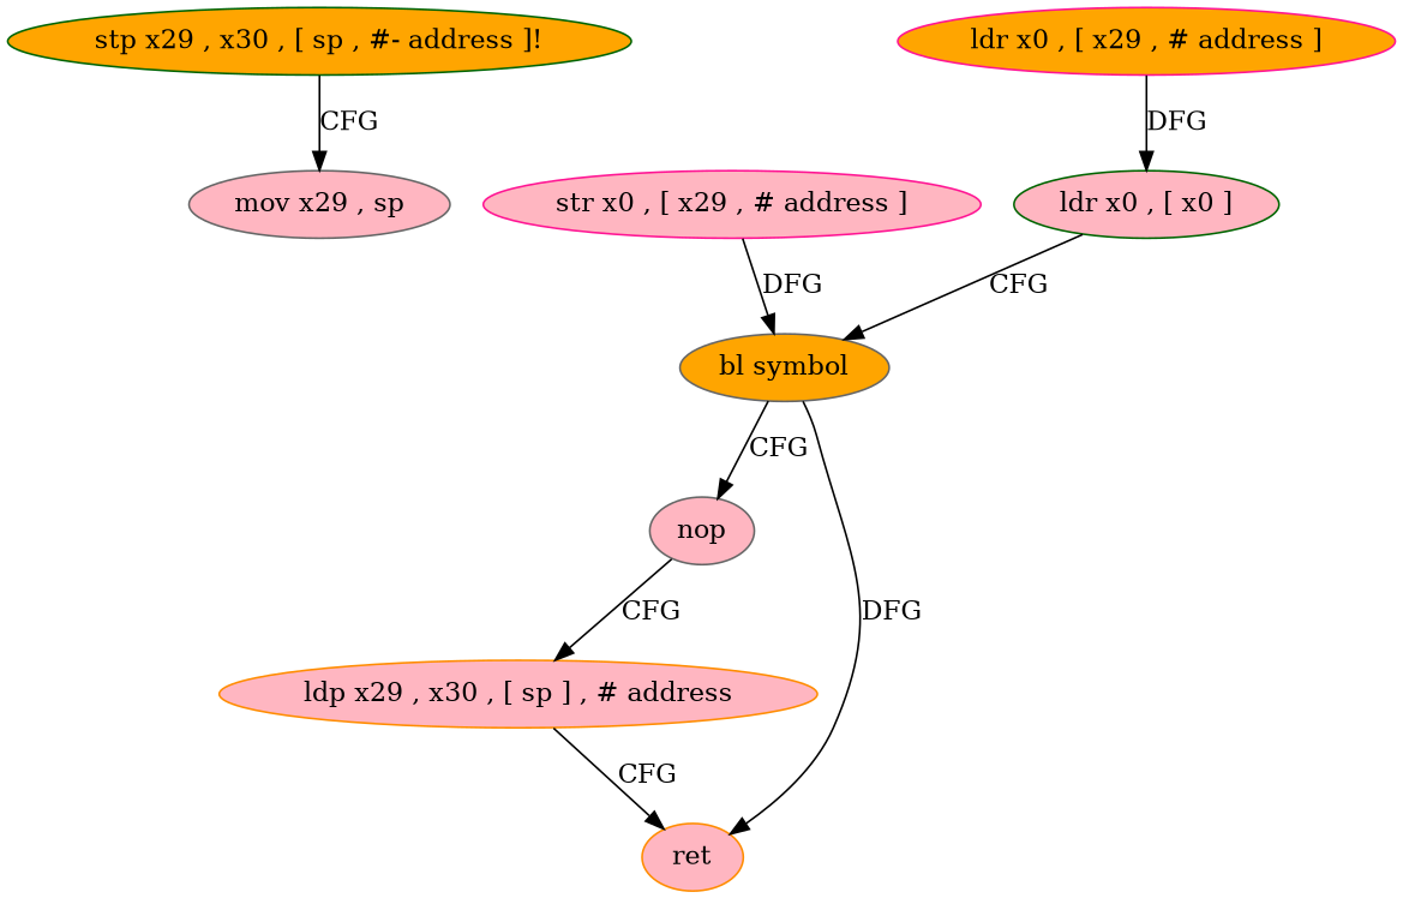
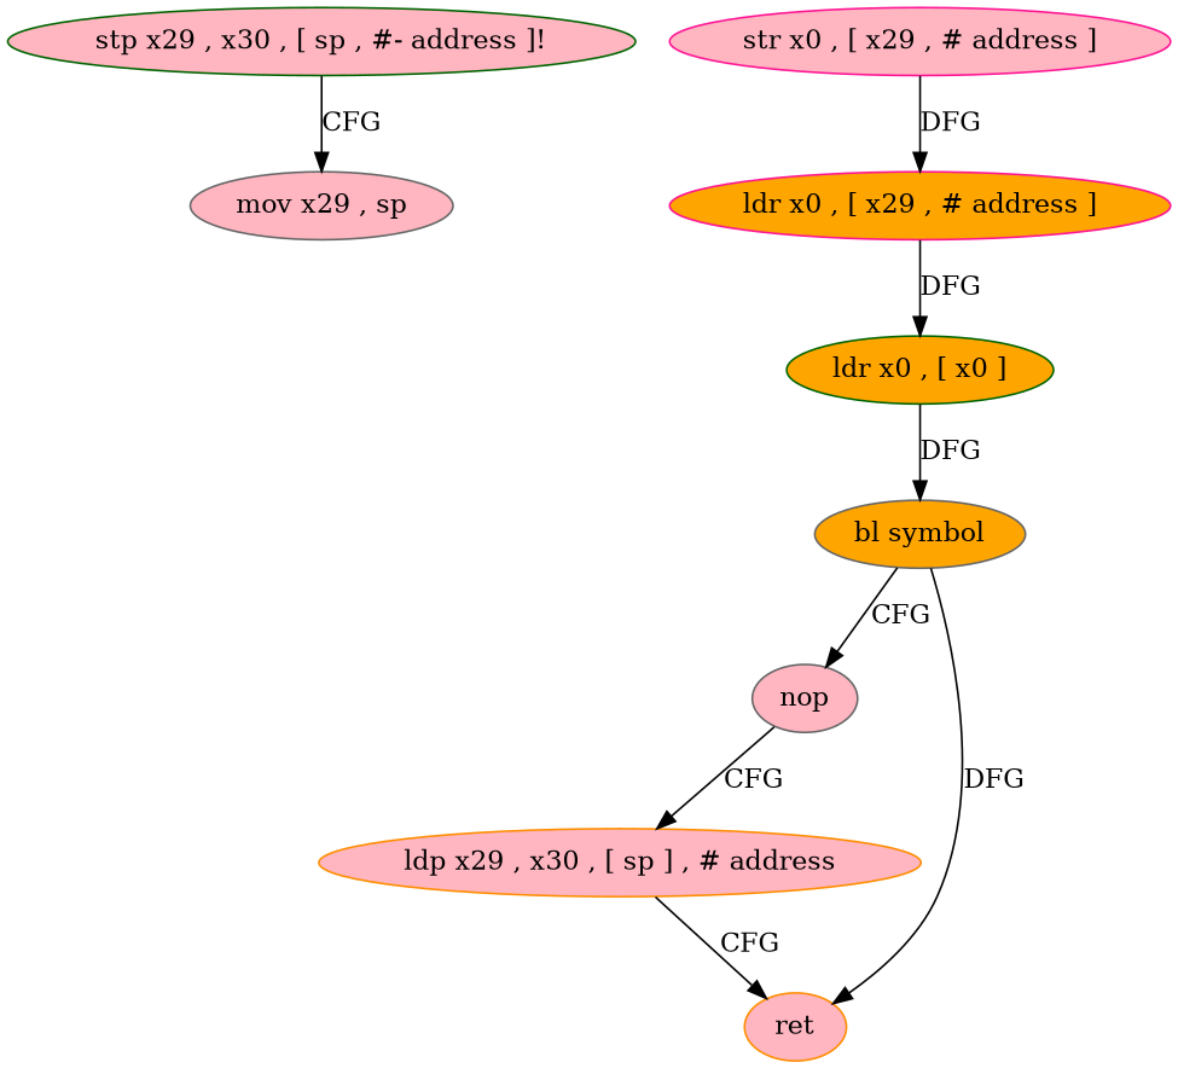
  digraph {
    node [color=gray40 fillcolor=lightpink style=filled]
-   n1 [color=darkgreen fillcolor=orange label="stp x29 , x30 , [ sp , #- address ]!"]
+   n1 [color=darkgreen label="stp x29 , x30 , [ sp , #- address ]!"]
    n2 [label="mov x29 , sp"]
    n3 [color=deeppink label="str x0 , [ x29 , # address ]"]
    n4 [color=deeppink fillcolor=orange label="ldr x0 , [ x29 , # address ]"]
-   n5 [color=darkgreen label="ldr x0 , [ x0 ]"]
+   n5 [color=darkgreen fillcolor=orange label="ldr x0 , [ x0 ]"]
    n6 [fillcolor=orange label="bl symbol"]
    n7 [label=nop]
    n8 [color=darkorange label=ret]
    n9 [color=darkorange label="ldp x29 , x30 , [ sp ] , # address"]
    n1 -> n2 [label=CFG]
-   n3 -> n6 [label=DFG]
+   n3 -> n4 [label=DFG]
    n4 -> n5 [label=DFG]
-   n5 -> n6 [label=CFG]
+   n5 -> n6 [label=DFG]
    n6 -> n7 [label=CFG]
    n6 -> n8 [label=DFG]
    n7 -> n9 [label=CFG]
    n9 -> n8 [label=CFG]
  }
